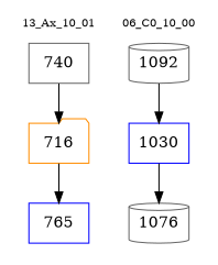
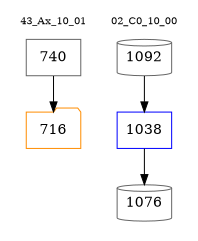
  digraph {
    node [color=gray40 shape=box]
    edge [color=black]
    n1 [label=740]
    n2 [color=darkorange label=716 shape=folder]
-   n3 [color=blue label=765]
    n4 [label=1092 shape=cylinder]
-   n5 [color=blue label=1030]
+   n5 [color=blue label=1038]
    n6 [label=1076 shape=cylinder]
    subgraph cluster_1 {
      color=white
      fontsize=10
-     label="13_Ax_10_01"
+     label="43_Ax_10_01"
      n1
      n2
-     n3
    }
    subgraph cluster_2 {
      color=white
      fontsize=10
-     label="06_C0_10_00"
+     label="02_C0_10_00"
      n4
      n5
      n6
    }
    n1 -> n2
-   n2 -> n3
    n4 -> n5
    n5 -> n6
  }
